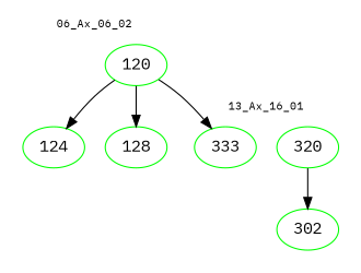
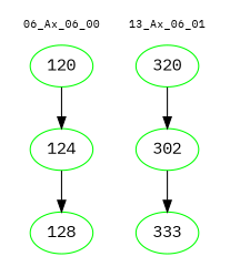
  digraph {
    fontname="IBM Plex Mono"
    node [color=green fontname="IBM Plex Mono"]
    edge [color=black fontname="IBM Plex Mono"]
    n1 [label=124]
    n2 [label=120]
    n3 [label=128]
    n4 [label=320]
    n5 [label=302]
    n6 [label=333]
    subgraph cluster_1 {
      color=white
      fontsize=10
-     label="06_Ax_06_02"
+     label="06_Ax_06_00"
      n1
      n2
      n3
    }
    subgraph cluster_2 {
      color=white
      fontsize=10
-     label="13_Ax_16_01"
+     label="13_Ax_06_01"
      n4
      n5
      n6
    }
    n2 -> n1
-   n2 -> n3
+   n1 -> n3
    n4 -> n5
-   n2 -> n6
+   n5 -> n6
  }
